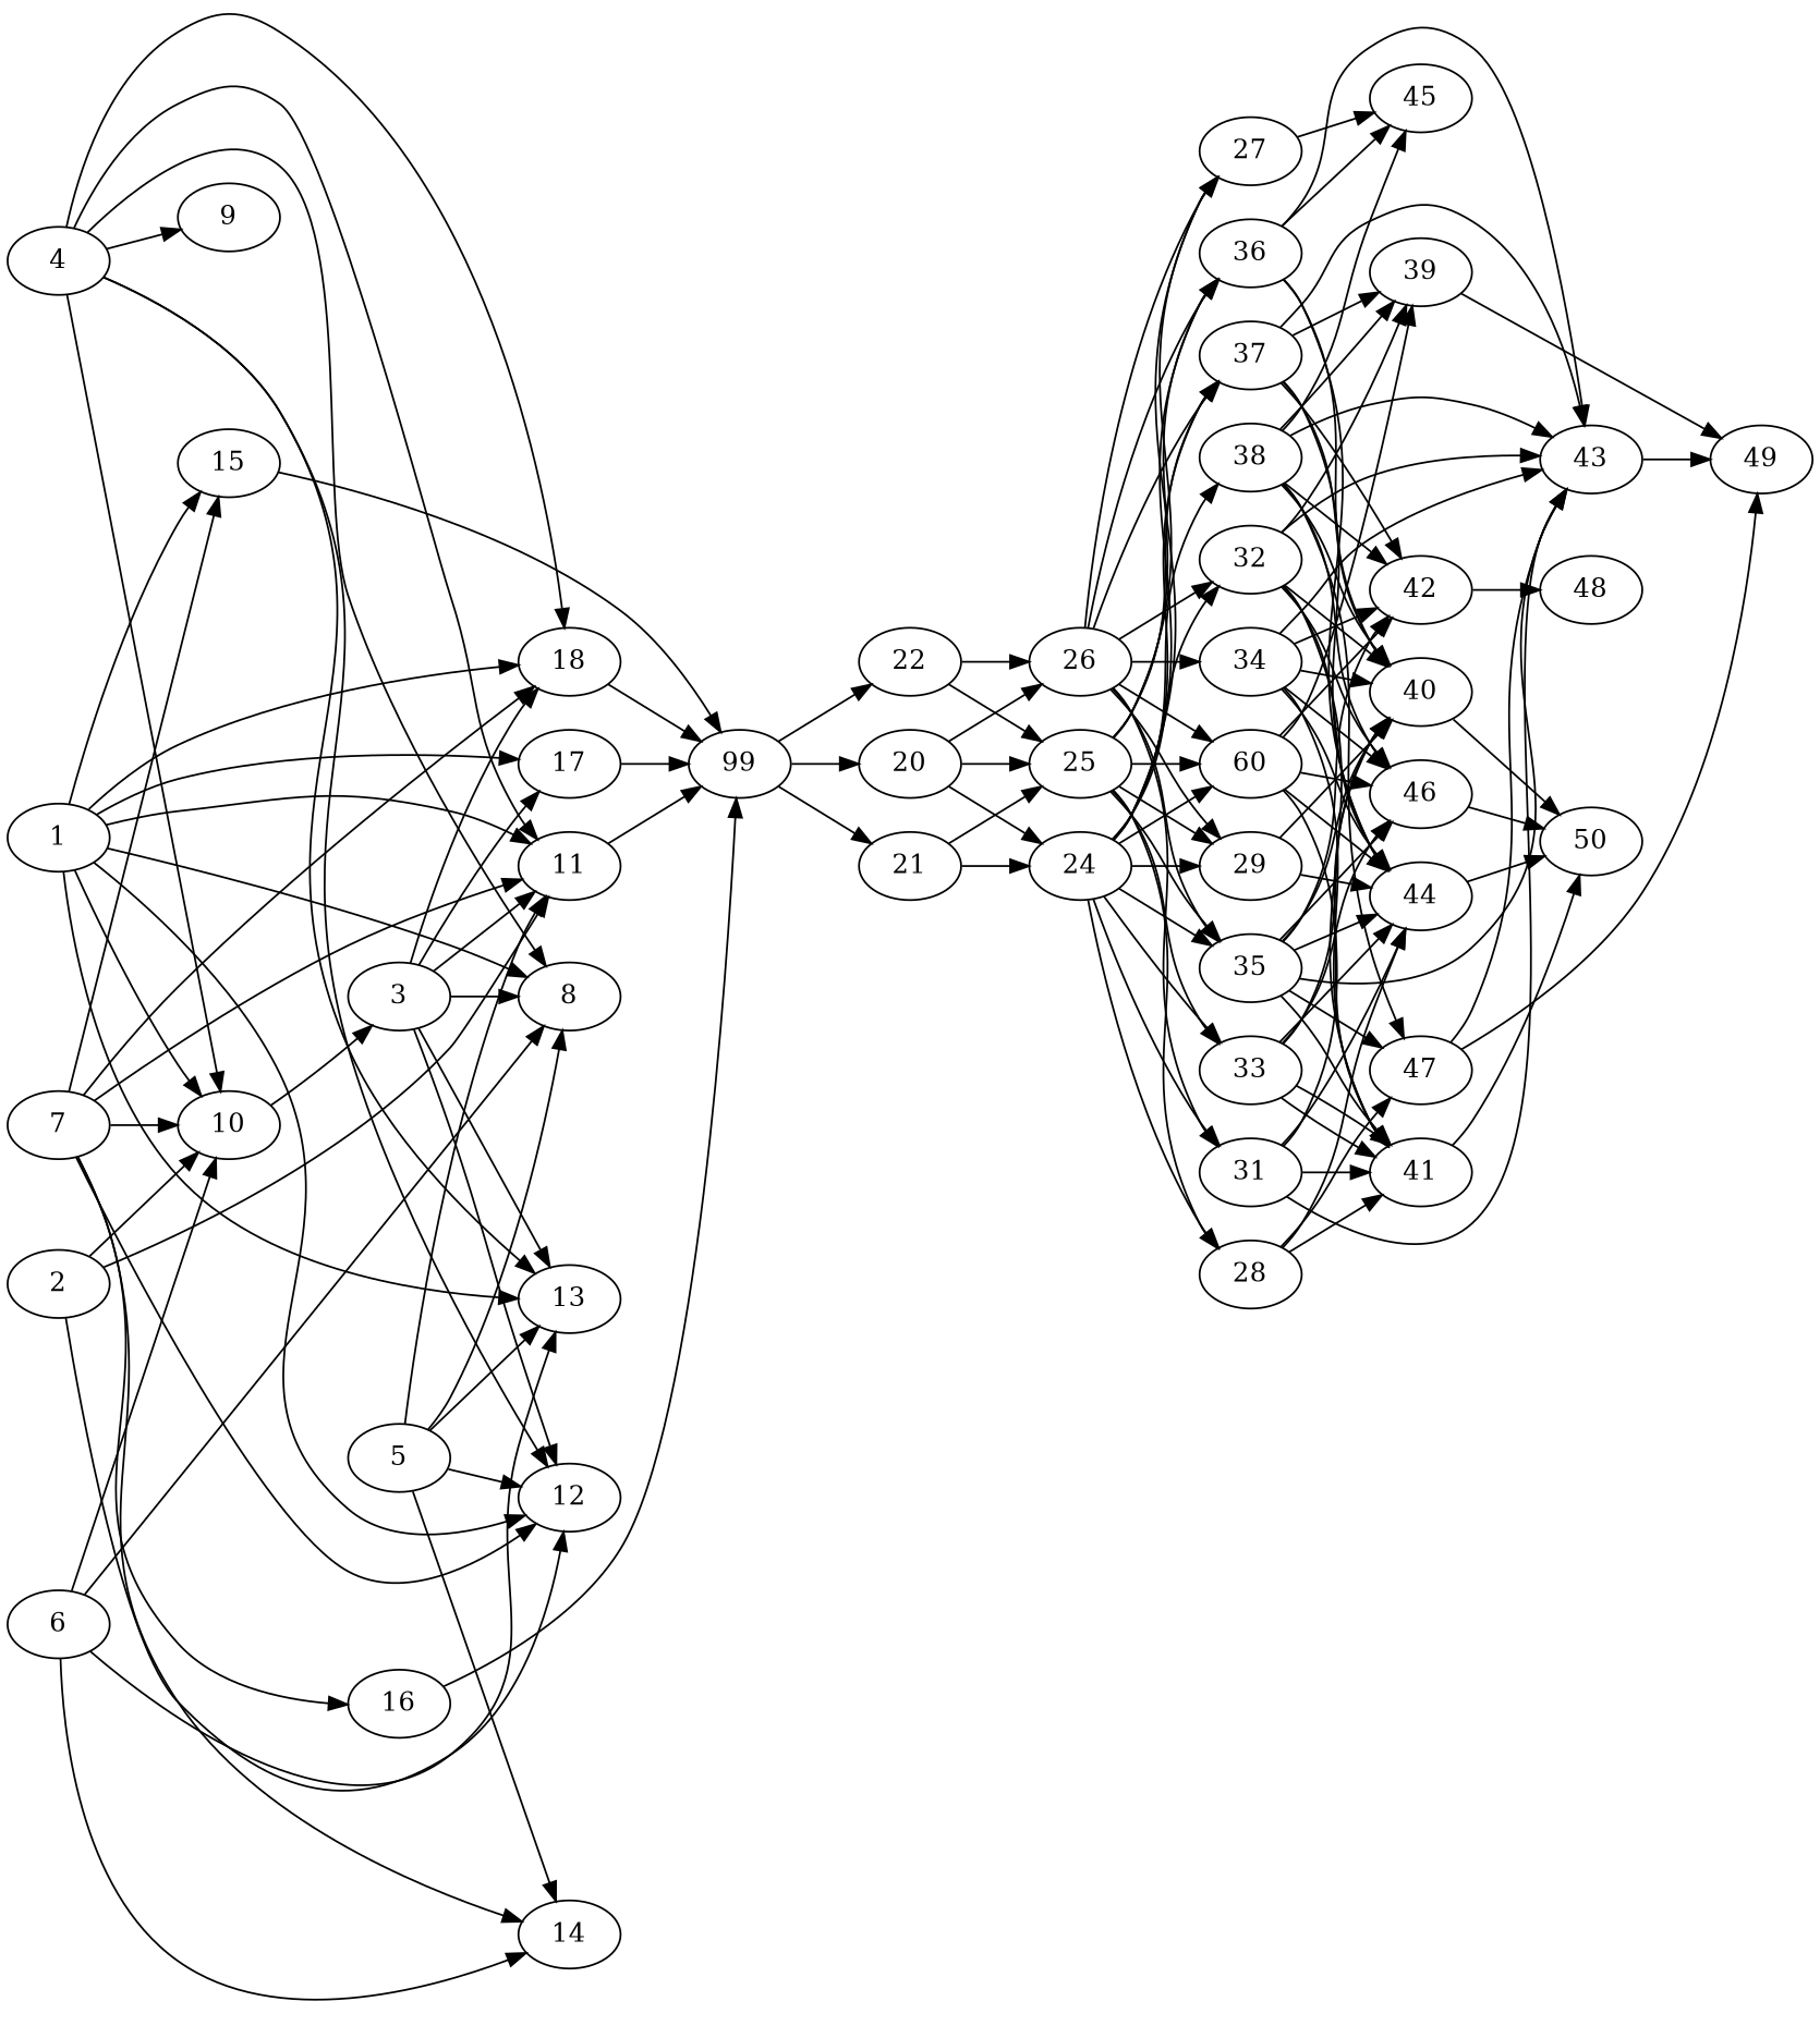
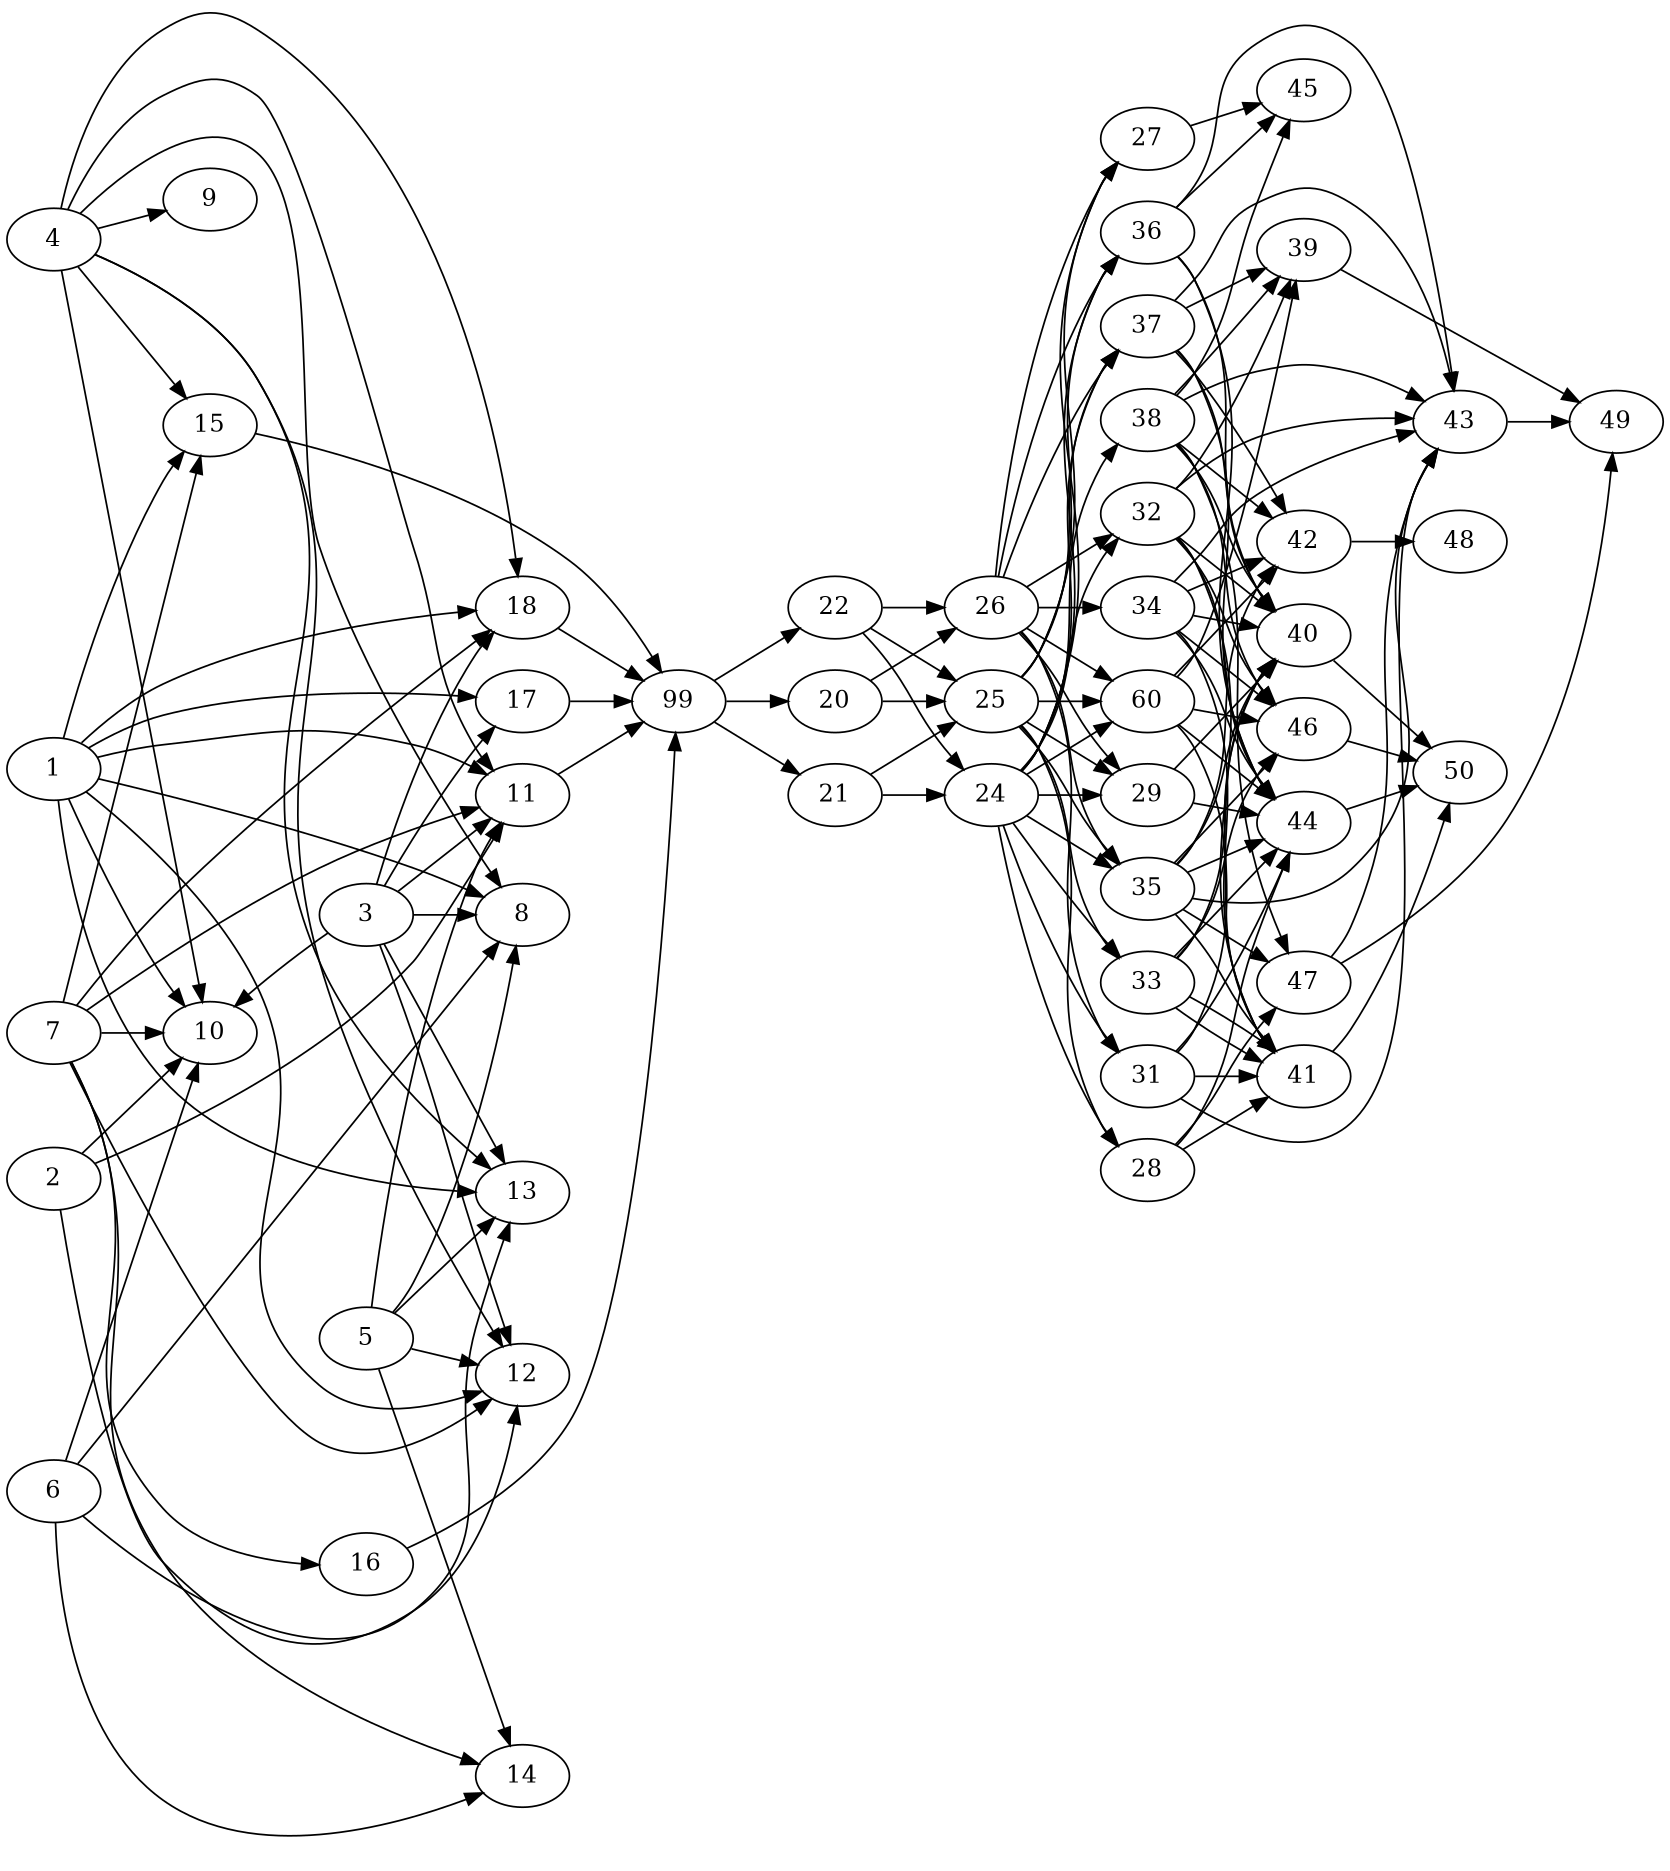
  digraph {
    rankdir=LR
    node [alpha=0.01]
    1 [alpha=0.14]
    8 [alpha=0.02]
    10
    11 [alpha=0.04]
    12 [alpha=0.03]
    13 [alpha=0.20]
    15 [alpha=0.07]
    17 [alpha=0.13]
    18
    n10 [alpha=0.16 label=99]
    20 [alpha=0.12]
    21
    22
    2 [alpha=0.18]
    3 [alpha=0.13]
    4 [alpha=0.02]
    9 [alpha=0.13]
    5 [alpha=0.14]
    14 [alpha=0.12]
    6 [alpha=0.05]
    7 [alpha=0.14]
    16 [alpha=0.03]
    24 [alpha=0.10]
    25 [alpha=0.20]
    26 [alpha=0.11]
    27 [alpha=0.09]
    28 [alpha=0.16]
    29 [alpha=0.15]
    n29 [label=60]
    31 [alpha=0.00]
    32 [alpha=0.02]
    33 [alpha=0.08]
    35 [alpha=0.05]
    36 [alpha=0.18]
    37 [alpha=0.07]
    38 [alpha=0.20]
    34 [alpha=0.13]
    45 [alpha=0.07]
    41 [alpha=0.12]
    44 [alpha=0.09]
    47 [alpha=0.07]
    40 [alpha=0.16]
    39 [alpha=0.14]
    42 [alpha=0.10]
    46 [alpha=0.19]
    43 [alpha=0.04]
    50 [alpha=0.00]
    49 [alpha=0.10]
    48 [alpha=0.20]
    1 -> 8
    1 -> 10
    1 -> 11
    1 -> 12
    1 -> 13
    1 -> 15
    1 -> 17
    1 -> 18
    11 -> n10
    15 -> n10
    17 -> n10
    18 -> n10
    n10 -> 20
    n10 -> 21
    n10 -> 22
-   20 -> 24
+   22 -> 24
    20 -> 25
    20 -> 26
    21 -> 24
    21 -> 25
    22 -> 25
    22 -> 26
    2 -> 10
    2 -> 11
    2 -> 12
    3 -> 8
-   10 -> 3
+   3 -> 10
    3 -> 11
    3 -> 12
    3 -> 13
    3 -> 17
    3 -> 18
    4 -> 8
    4 -> 10
    4 -> 11
    4 -> 12
    4 -> 13
+   4 -> 15
    4 -> 18
    4 -> 9
    5 -> 8
    5 -> 11
    5 -> 12
    5 -> 13
    5 -> 14
    6 -> 8
    6 -> 10
    6 -> 13
    6 -> 14
    7 -> 10
    7 -> 11
    7 -> 12
    7 -> 15
    7 -> 18
    7 -> 14
    7 -> 16
    16 -> n10
    24 -> 27
    24 -> 28
    24 -> 29
    24 -> n29
    24 -> 31
    24 -> 32
    24 -> 33
    24 -> 35
    24 -> 36
    24 -> 37
    24 -> 38
    25 -> 27
    25 -> 28
    25 -> 29
    25 -> n29
    25 -> 33
    25 -> 35
    25 -> 36
    25 -> 37
    26 -> 27
    26 -> 29
    26 -> n29
    26 -> 31
    26 -> 32
    26 -> 35
    26 -> 36
    26 -> 37
    26 -> 34
    27 -> 45
    28 -> 41
    28 -> 44
    28 -> 47
    29 -> 44
    29 -> 40
    n29 -> 41
    n29 -> 44
    n29 -> 39
    n29 -> 42
    n29 -> 46
    31 -> 41
    31 -> 44
    31 -> 40
    31 -> 43
    32 -> 41
    32 -> 44
    32 -> 40
    32 -> 39
    32 -> 46
    32 -> 43
    33 -> 41
    33 -> 41
    33 -> 44
    33 -> 40
    33 -> 46
    35 -> 41
    35 -> 44
    35 -> 47
    35 -> 40
    35 -> 42
    35 -> 46
    35 -> 43
    36 -> 45
    36 -> 44
    36 -> 40
    36 -> 43
    37 -> 44
    37 -> 40
    37 -> 39
    37 -> 42
    37 -> 43
    38 -> 45
    38 -> 47
    38 -> 40
    38 -> 39
    38 -> 42
    38 -> 46
    38 -> 43
    34 -> 41
    34 -> 44
    34 -> 40
    34 -> 42
    34 -> 46
    34 -> 43
    41 -> 50
    44 -> 50
    47 -> 43
    47 -> 49
    40 -> 50
    39 -> 49
    42 -> 48
    46 -> 50
    43 -> 49
  }
